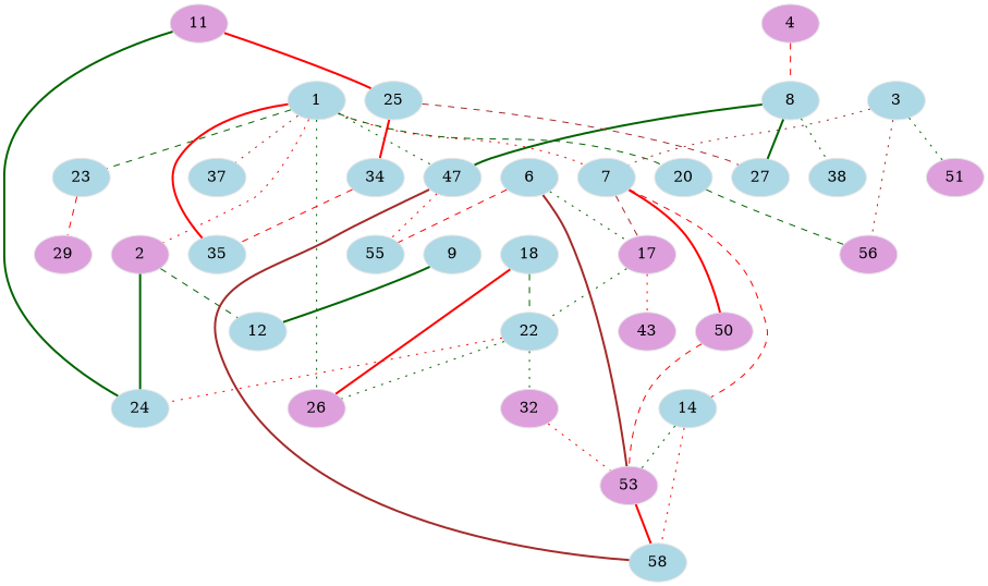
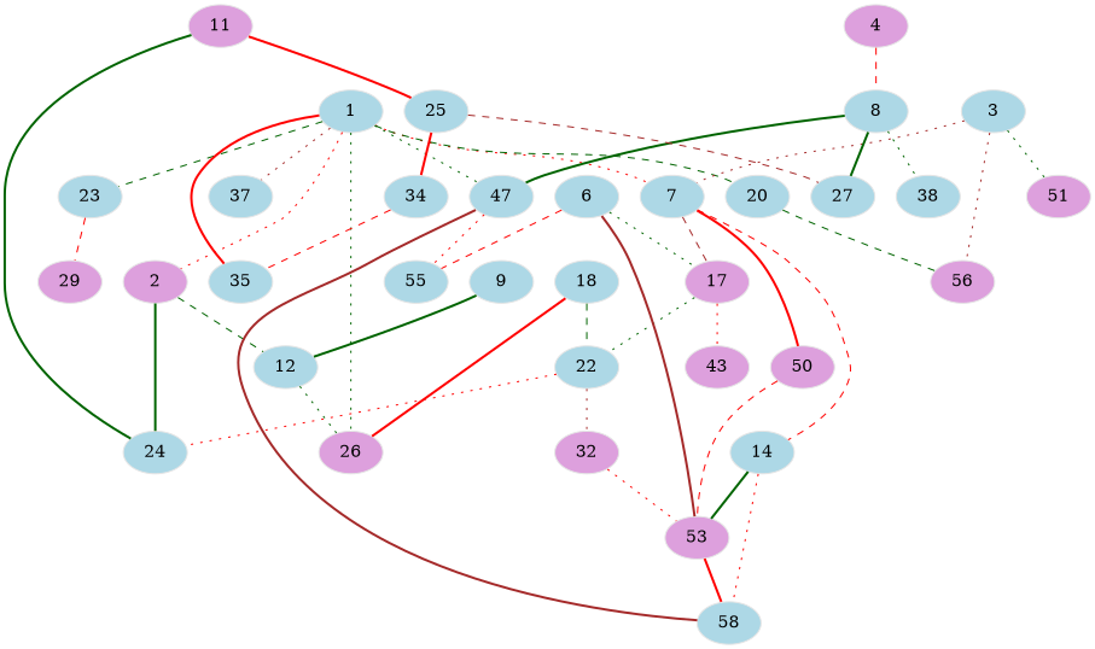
  graph {
    node [color=gray90 fillcolor=lightblue style=filled]
    edge [color=darkgreen style=dotted weight=1.0]
    2 [fillcolor=plum]
    1
    7
    20
    23
    26 [fillcolor=plum]
    35
    37
    47
    12
    24
    17 [fillcolor=plum]
    14
    50 [fillcolor=plum]
    56 [fillcolor=plum]
    29 [fillcolor=plum]
    n17 [label=55]
    58
    3
    51 [fillcolor=plum]
    4 [fillcolor=plum]
    8
    27
    38
    6
    53 [fillcolor=plum]
    22
    43 [fillcolor=plum]
    9
    11 [fillcolor=plum]
    25
    34
    32 [fillcolor=plum]
    18
    2 -- 12 [style=dashed]
    2 -- 24 [style=bold]
    1 -- 2 [color=red]
    1 -- 7 [color=red]
    1 -- 20 [style=dashed]
    1 -- 23 [style=dashed]
    1 -- 26 [weight=3.0]
    1 -- 35 [color=red style=bold]
    1 -- 37 [color=brown]
    1 -- 47
    7 -- 17 [color=brown style=dashed]
    7 -- 14 [color=red style=dashed]
    7 -- 50 [color=red style=bold]
    20 -- 56 [style=dashed]
    23 -- 29 [color=red style=dashed]
    47 -- n17 [color=red]
    47 -- 58 [color=brown style=bold]
    17 -- 22
    17 -- 43 [color=red]
    14 -- 58 [color=red weight=2.0]
-   14 -- 53
+   14 -- 53 [style=bold]
    50 -- 53 [color=red style=dashed]
    3 -- 7 [color=brown]
    3 -- 56 [color=brown]
    3 -- 51
    4 -- 8 [color=red style=dashed]
    8 -- 47 [style=bold]
    8 -- 27 [style=bold]
    8 -- 38 [weight=2.0]
    6 -- 17
    6 -- n17 [color=red style=dashed weight=2.0]
    6 -- 53 [color=brown style=bold]
    53 -- 58 [color=red style=bold]
-   22 -- 26
+   12 -- 26
    22 -- 24 [color=red]
-   22 -- 32
+   22 -- 32 [color=brown]
    9 -- 12 [style=bold weight=3.0]
    11 -- 24 [style=bold]
    11 -- 25 [color=red style=bold]
    25 -- 27 [color=brown style=dashed]
    25 -- 34 [color=red style=bold]
    34 -- 35 [color=red style=dashed]
    32 -- 53 [color=red]
    18 -- 26 [color=red style=bold]
    18 -- 22 [style=dashed]
  }
